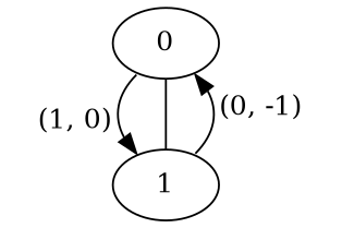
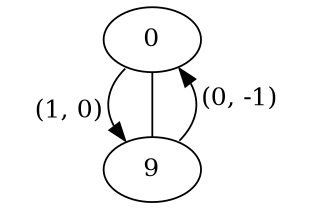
  digraph {
    forcelabels=true
    0
-   1
+   1 [label=9]
    0 -> 1 [dir=forward headport=nw tailport=sw xlabel="  (1, 0)  "]
    0 -> 1 [dir=none]
    1 -> 0 [dir=backward headport=se tailport=ne xlabel="  (0, -1)  "]
  }
